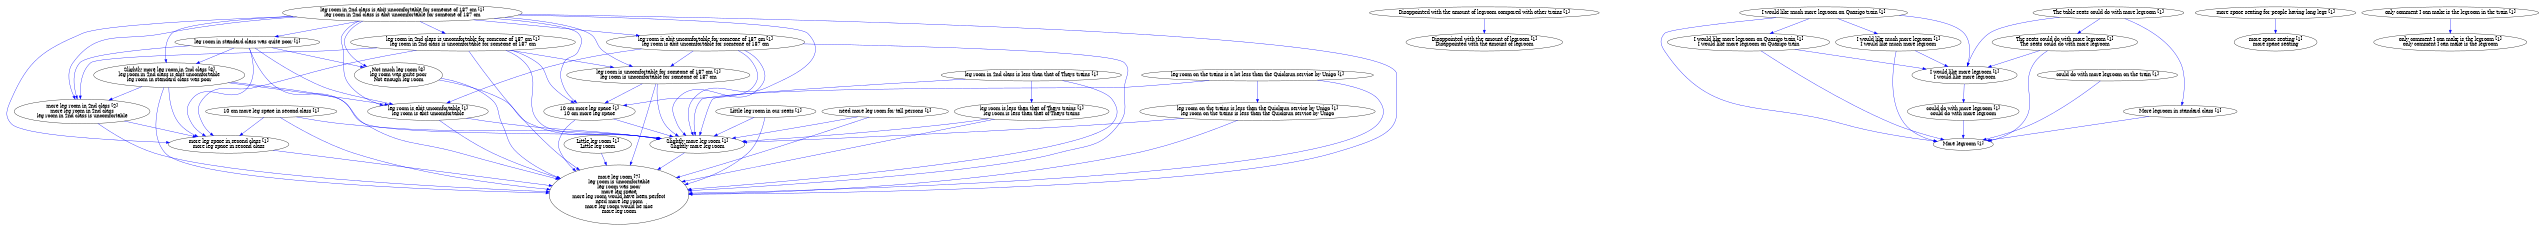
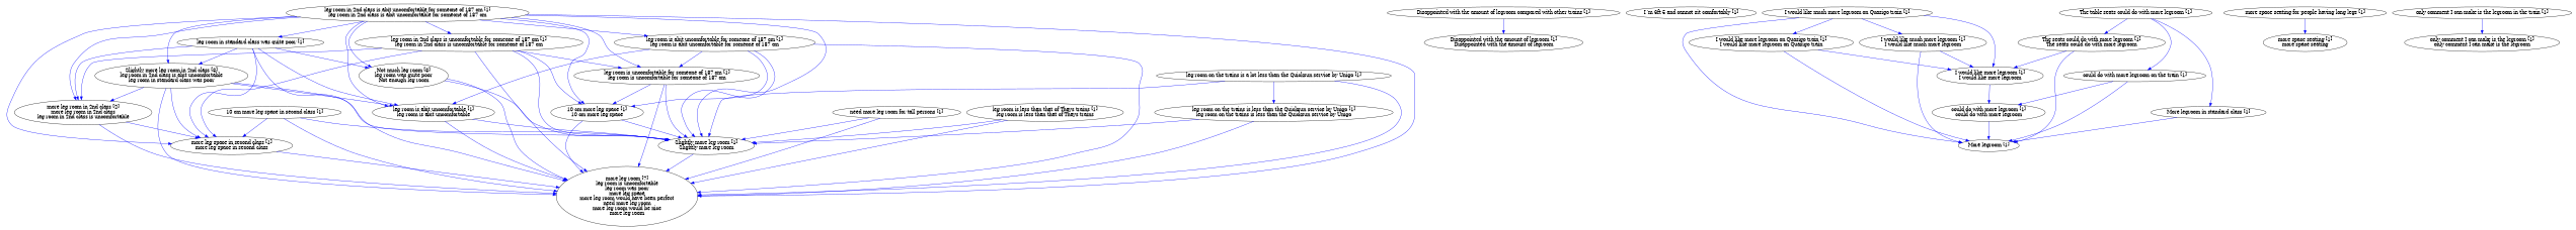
  digraph {
    edge [color=blue]
    "more leg room in 2nd class [2]\nmore leg room in 2nd class\nleg room in 2nd class is uncomfortable"
    "more leg room [7]\nleg room is uncomfortable\nleg room was poor\nmore leg space\nmore leg room would have been perfect\nneed more leg room\nmore leg room would be nice\nmore leg room"
    "more leg space in second class [1]\nmore leg space in second class"
    "Not much leg room [3]\nleg room was quite poor\nNot enough leg room"
    "Slightly more leg room [1]\nSlightly more leg room"
    "Slightly more leg room in 2nd class [3]\nleg room in 2nd class is abit uncomfortable\nleg room in standard class was poor"
    "leg room is abit uncomfortable [1]\nleg room is abit uncomfortable"
    "10 cm more leg space in second class [1]"
    "10 cm more leg space [1]\n10 cm more leg space"
    "Disappointed with the amount of legroom compared with other trains [1]"
    "Disappointed with the amount of legroom [1]\nDisappointed with the amount of legroom"
+   "I 'm 6ft 5 and cannot sit comfortably [1]"
    "I would like much more legroom on Quasigo train [1]"
    "I would like more legroom on Quasigo train [1]\nI would like more legroom on Quasigo train"
    "I would like more legroom [1]\nI would like more legroom"
    "I would like much more legroom [1]\nI would like much more legroom"
    "More legroom [1]"
    "could do with more legroom [1]\ncould do with more legroom"
-   "Little leg room in our seats [1]"
-   "Little leg room [1]\nLittle leg room"
    "More legroom in standard class [1]"
    "The table seats could do with more legroom [1]"
    "The seats could do with more legroom [1]\nThe seats could do with more legroom"
    "could do with more legroom on the train [1]"
    "leg room in 2nd class is abit uncomfortable for someone of 187 cm [1]\nleg room in 2nd class is abit uncomfortable for someone of 187 cm"
    "leg room is abit uncomfortable for someone of 187 cm [1]\nleg room is abit uncomfortable for someone of 187 cm"
    "leg room is uncomfortable for someone of 187 cm [1]\nleg room is uncomfortable for someone of 187 cm"
    "leg room in 2nd class is uncomfortable for someone of 187 cm [1]\nleg room in 2nd class is uncomfortable for someone of 187 cm"
    "leg room in standard class was quite poor [1]"
-   "leg room in 2nd class is less than that of Thays trains [1]"
    "leg room is less than that of Thays trains [1]\nleg room is less than that of Thays trains"
    "leg room on the trains is a lot less than the Quicksun service by Unigo [1]"
    "leg room on the trains is less than the Quicksun service by Unigo [1]\nleg room on the trains is less than the Quicksun service by Unigo"
    "more space seating for people having long legs [1]"
    "more space seating [1]\nmore space seating"
    "need more leg room for tall persons [1]"
    "only comment I can make is the legroom in the train [1]"
    "only comment I can make is the legroom [1]\nonly comment I can make is the legroom"
    "more leg room in 2nd class [2]\nmore leg room in 2nd class\nleg room in 2nd class is uncomfortable" -> "more leg room [7]\nleg room is uncomfortable\nleg room was poor\nmore leg space\nmore leg room would have been perfect\nneed more leg room\nmore leg room would be nice\nmore leg room"
    "more leg room in 2nd class [2]\nmore leg room in 2nd class\nleg room in 2nd class is uncomfortable" -> "more leg space in second class [1]\nmore leg space in second class"
    "more leg space in second class [1]\nmore leg space in second class" -> "more leg room [7]\nleg room is uncomfortable\nleg room was poor\nmore leg space\nmore leg room would have been perfect\nneed more leg room\nmore leg room would be nice\nmore leg room"
    "Not much leg room [3]\nleg room was quite poor\nNot enough leg room" -> "more leg room [7]\nleg room is uncomfortable\nleg room was poor\nmore leg space\nmore leg room would have been perfect\nneed more leg room\nmore leg room would be nice\nmore leg room"
    "Not much leg room [3]\nleg room was quite poor\nNot enough leg room" -> "Slightly more leg room [1]\nSlightly more leg room"
    "Slightly more leg room [1]\nSlightly more leg room" -> "more leg room [7]\nleg room is uncomfortable\nleg room was poor\nmore leg space\nmore leg room would have been perfect\nneed more leg room\nmore leg room would be nice\nmore leg room"
    "Slightly more leg room in 2nd class [3]\nleg room in 2nd class is abit uncomfortable\nleg room in standard class was poor" -> "more leg room in 2nd class [2]\nmore leg room in 2nd class\nleg room in 2nd class is uncomfortable"
    "Slightly more leg room in 2nd class [3]\nleg room in 2nd class is abit uncomfortable\nleg room in standard class was poor" -> "more leg room [7]\nleg room is uncomfortable\nleg room was poor\nmore leg space\nmore leg room would have been perfect\nneed more leg room\nmore leg room would be nice\nmore leg room"
    "Slightly more leg room in 2nd class [3]\nleg room in 2nd class is abit uncomfortable\nleg room in standard class was poor" -> "more leg space in second class [1]\nmore leg space in second class"
    "Slightly more leg room in 2nd class [3]\nleg room in 2nd class is abit uncomfortable\nleg room in standard class was poor" -> "Slightly more leg room [1]\nSlightly more leg room"
    "Slightly more leg room in 2nd class [3]\nleg room in 2nd class is abit uncomfortable\nleg room in standard class was poor" -> "leg room is abit uncomfortable [1]\nleg room is abit uncomfortable"
    "leg room is abit uncomfortable [1]\nleg room is abit uncomfortable" -> "more leg room [7]\nleg room is uncomfortable\nleg room was poor\nmore leg space\nmore leg room would have been perfect\nneed more leg room\nmore leg room would be nice\nmore leg room"
    "leg room is abit uncomfortable [1]\nleg room is abit uncomfortable" -> "Slightly more leg room [1]\nSlightly more leg room"
    "10 cm more leg space in second class [1]" -> "more leg room [7]\nleg room is uncomfortable\nleg room was poor\nmore leg space\nmore leg room would have been perfect\nneed more leg room\nmore leg room would be nice\nmore leg room"
    "10 cm more leg space in second class [1]" -> "more leg space in second class [1]\nmore leg space in second class"
    "10 cm more leg space in second class [1]" -> "Slightly more leg room [1]\nSlightly more leg room"
    "10 cm more leg space [1]\n10 cm more leg space" -> "more leg room [7]\nleg room is uncomfortable\nleg room was poor\nmore leg space\nmore leg room would have been perfect\nneed more leg room\nmore leg room would be nice\nmore leg room"
    "10 cm more leg space [1]\n10 cm more leg space" -> "Slightly more leg room [1]\nSlightly more leg room"
    "Disappointed with the amount of legroom compared with other trains [1]" -> "Disappointed with the amount of legroom [1]\nDisappointed with the amount of legroom"
    "I would like much more legroom on Quasigo train [1]" -> "I would like more legroom on Quasigo train [1]\nI would like more legroom on Quasigo train"
    "I would like much more legroom on Quasigo train [1]" -> "I would like more legroom [1]\nI would like more legroom"
    "I would like much more legroom on Quasigo train [1]" -> "I would like much more legroom [1]\nI would like much more legroom"
    "I would like much more legroom on Quasigo train [1]" -> "More legroom [1]"
    "I would like more legroom on Quasigo train [1]\nI would like more legroom on Quasigo train" -> "I would like more legroom [1]\nI would like more legroom"
    "I would like more legroom on Quasigo train [1]\nI would like more legroom on Quasigo train" -> "More legroom [1]"
    "I would like more legroom [1]\nI would like more legroom" -> "could do with more legroom [1]\ncould do with more legroom"
    "I would like much more legroom [1]\nI would like much more legroom" -> "I would like more legroom [1]\nI would like more legroom"
    "I would like much more legroom [1]\nI would like much more legroom" -> "More legroom [1]"
    "could do with more legroom [1]\ncould do with more legroom" -> "More legroom [1]"
-   "Little leg room in our seats [1]" -> "more leg room [7]\nleg room is uncomfortable\nleg room was poor\nmore leg space\nmore leg room would have been perfect\nneed more leg room\nmore leg room would be nice\nmore leg room"
-   "Little leg room in our seats [1]" -> "Slightly more leg room [1]\nSlightly more leg room"
-   "Little leg room [1]\nLittle leg room" -> "more leg room [7]\nleg room is uncomfortable\nleg room was poor\nmore leg space\nmore leg room would have been perfect\nneed more leg room\nmore leg room would be nice\nmore leg room"
    "More legroom in standard class [1]" -> "More legroom [1]"
-   "The table seats could do with more legroom [1]" -> "I would like more legroom [1]\nI would like more legroom"
+   "The table seats could do with more legroom [1]" -> "could do with more legroom on the train [1]"
    "The table seats could do with more legroom [1]" -> "More legroom in standard class [1]"
    "The table seats could do with more legroom [1]" -> "The seats could do with more legroom [1]\nThe seats could do with more legroom"
    "The seats could do with more legroom [1]\nThe seats could do with more legroom" -> "I would like more legroom [1]\nI would like more legroom"
    "The seats could do with more legroom [1]\nThe seats could do with more legroom" -> "More legroom [1]"
    "could do with more legroom on the train [1]" -> "More legroom [1]"
+   "could do with more legroom on the train [1]" -> "could do with more legroom [1]\ncould do with more legroom"
    "leg room in 2nd class is abit uncomfortable for someone of 187 cm [1]\nleg room in 2nd class is abit uncomfortable for someone of 187 cm" -> "more leg room in 2nd class [2]\nmore leg room in 2nd class\nleg room in 2nd class is uncomfortable"
    "leg room in 2nd class is abit uncomfortable for someone of 187 cm [1]\nleg room in 2nd class is abit uncomfortable for someone of 187 cm" -> "more leg room [7]\nleg room is uncomfortable\nleg room was poor\nmore leg space\nmore leg room would have been perfect\nneed more leg room\nmore leg room would be nice\nmore leg room"
    "leg room in 2nd class is abit uncomfortable for someone of 187 cm [1]\nleg room in 2nd class is abit uncomfortable for someone of 187 cm" -> "more leg space in second class [1]\nmore leg space in second class"
    "leg room in 2nd class is abit uncomfortable for someone of 187 cm [1]\nleg room in 2nd class is abit uncomfortable for someone of 187 cm" -> "Not much leg room [3]\nleg room was quite poor\nNot enough leg room"
    "leg room in 2nd class is abit uncomfortable for someone of 187 cm [1]\nleg room in 2nd class is abit uncomfortable for someone of 187 cm" -> "Slightly more leg room [1]\nSlightly more leg room"
    "leg room in 2nd class is abit uncomfortable for someone of 187 cm [1]\nleg room in 2nd class is abit uncomfortable for someone of 187 cm" -> "Slightly more leg room in 2nd class [3]\nleg room in 2nd class is abit uncomfortable\nleg room in standard class was poor"
    "leg room in 2nd class is abit uncomfortable for someone of 187 cm [1]\nleg room in 2nd class is abit uncomfortable for someone of 187 cm" -> "leg room is abit uncomfortable [1]\nleg room is abit uncomfortable"
    "leg room in 2nd class is abit uncomfortable for someone of 187 cm [1]\nleg room in 2nd class is abit uncomfortable for someone of 187 cm" -> "10 cm more leg space [1]\n10 cm more leg space"
    "leg room in 2nd class is abit uncomfortable for someone of 187 cm [1]\nleg room in 2nd class is abit uncomfortable for someone of 187 cm" -> "leg room is abit uncomfortable for someone of 187 cm [1]\nleg room is abit uncomfortable for someone of 187 cm"
    "leg room in 2nd class is abit uncomfortable for someone of 187 cm [1]\nleg room in 2nd class is abit uncomfortable for someone of 187 cm" -> "leg room is uncomfortable for someone of 187 cm [1]\nleg room is uncomfortable for someone of 187 cm"
    "leg room in 2nd class is abit uncomfortable for someone of 187 cm [1]\nleg room in 2nd class is abit uncomfortable for someone of 187 cm" -> "leg room in 2nd class is uncomfortable for someone of 187 cm [1]\nleg room in 2nd class is uncomfortable for someone of 187 cm"
    "leg room in 2nd class is abit uncomfortable for someone of 187 cm [1]\nleg room in 2nd class is abit uncomfortable for someone of 187 cm" -> "leg room in standard class was quite poor [1]"
    "leg room is abit uncomfortable for someone of 187 cm [1]\nleg room is abit uncomfortable for someone of 187 cm" -> "more leg room [7]\nleg room is uncomfortable\nleg room was poor\nmore leg space\nmore leg room would have been perfect\nneed more leg room\nmore leg room would be nice\nmore leg room"
    "leg room is abit uncomfortable for someone of 187 cm [1]\nleg room is abit uncomfortable for someone of 187 cm" -> "Slightly more leg room [1]\nSlightly more leg room"
    "leg room is abit uncomfortable for someone of 187 cm [1]\nleg room is abit uncomfortable for someone of 187 cm" -> "leg room is abit uncomfortable [1]\nleg room is abit uncomfortable"
    "leg room is abit uncomfortable for someone of 187 cm [1]\nleg room is abit uncomfortable for someone of 187 cm" -> "10 cm more leg space [1]\n10 cm more leg space"
    "leg room is abit uncomfortable for someone of 187 cm [1]\nleg room is abit uncomfortable for someone of 187 cm" -> "leg room is uncomfortable for someone of 187 cm [1]\nleg room is uncomfortable for someone of 187 cm"
    "leg room is uncomfortable for someone of 187 cm [1]\nleg room is uncomfortable for someone of 187 cm" -> "more leg room [7]\nleg room is uncomfortable\nleg room was poor\nmore leg space\nmore leg room would have been perfect\nneed more leg room\nmore leg room would be nice\nmore leg room"
    "leg room is uncomfortable for someone of 187 cm [1]\nleg room is uncomfortable for someone of 187 cm" -> "Slightly more leg room [1]\nSlightly more leg room"
    "leg room is uncomfortable for someone of 187 cm [1]\nleg room is uncomfortable for someone of 187 cm" -> "10 cm more leg space [1]\n10 cm more leg space"
    "leg room in 2nd class is uncomfortable for someone of 187 cm [1]\nleg room in 2nd class is uncomfortable for someone of 187 cm" -> "more leg room in 2nd class [2]\nmore leg room in 2nd class\nleg room in 2nd class is uncomfortable"
    "leg room in 2nd class is uncomfortable for someone of 187 cm [1]\nleg room in 2nd class is uncomfortable for someone of 187 cm" -> "more leg room [7]\nleg room is uncomfortable\nleg room was poor\nmore leg space\nmore leg room would have been perfect\nneed more leg room\nmore leg room would be nice\nmore leg room"
    "leg room in 2nd class is uncomfortable for someone of 187 cm [1]\nleg room in 2nd class is uncomfortable for someone of 187 cm" -> "more leg space in second class [1]\nmore leg space in second class"
    "leg room in 2nd class is uncomfortable for someone of 187 cm [1]\nleg room in 2nd class is uncomfortable for someone of 187 cm" -> "Slightly more leg room [1]\nSlightly more leg room"
    "leg room in 2nd class is uncomfortable for someone of 187 cm [1]\nleg room in 2nd class is uncomfortable for someone of 187 cm" -> "10 cm more leg space [1]\n10 cm more leg space"
    "leg room in 2nd class is uncomfortable for someone of 187 cm [1]\nleg room in 2nd class is uncomfortable for someone of 187 cm" -> "leg room is uncomfortable for someone of 187 cm [1]\nleg room is uncomfortable for someone of 187 cm"
    "leg room in standard class was quite poor [1]" -> "more leg room in 2nd class [2]\nmore leg room in 2nd class\nleg room in 2nd class is uncomfortable"
    "leg room in standard class was quite poor [1]" -> "more leg room [7]\nleg room is uncomfortable\nleg room was poor\nmore leg space\nmore leg room would have been perfect\nneed more leg room\nmore leg room would be nice\nmore leg room"
    "leg room in standard class was quite poor [1]" -> "more leg space in second class [1]\nmore leg space in second class"
    "leg room in standard class was quite poor [1]" -> "Not much leg room [3]\nleg room was quite poor\nNot enough leg room"
    "leg room in standard class was quite poor [1]" -> "Slightly more leg room in 2nd class [3]\nleg room in 2nd class is abit uncomfortable\nleg room in standard class was poor"
    "leg room in standard class was quite poor [1]" -> "leg room is abit uncomfortable [1]\nleg room is abit uncomfortable"
-   "leg room in 2nd class is less than that of Thays trains [1]" -> "more leg room [7]\nleg room is uncomfortable\nleg room was poor\nmore leg space\nmore leg room would have been perfect\nneed more leg room\nmore leg room would be nice\nmore leg room"
-   "leg room in 2nd class is less than that of Thays trains [1]" -> "Slightly more leg room [1]\nSlightly more leg room"
-   "leg room in 2nd class is less than that of Thays trains [1]" -> "leg room is less than that of Thays trains [1]\nleg room is less than that of Thays trains"
    "leg room is less than that of Thays trains [1]\nleg room is less than that of Thays trains" -> "more leg room [7]\nleg room is uncomfortable\nleg room was poor\nmore leg space\nmore leg room would have been perfect\nneed more leg room\nmore leg room would be nice\nmore leg room"
    "leg room is less than that of Thays trains [1]\nleg room is less than that of Thays trains" -> "Slightly more leg room [1]\nSlightly more leg room"
    "leg room on the trains is a lot less than the Quicksun service by Unigo [1]" -> "more leg room [7]\nleg room is uncomfortable\nleg room was poor\nmore leg space\nmore leg room would have been perfect\nneed more leg room\nmore leg room would be nice\nmore leg room"
    "leg room on the trains is a lot less than the Quicksun service by Unigo [1]" -> "Slightly more leg room [1]\nSlightly more leg room"
    "leg room on the trains is a lot less than the Quicksun service by Unigo [1]" -> "leg room on the trains is less than the Quicksun service by Unigo [1]\nleg room on the trains is less than the Quicksun service by Unigo"
    "leg room on the trains is less than the Quicksun service by Unigo [1]\nleg room on the trains is less than the Quicksun service by Unigo" -> "more leg room [7]\nleg room is uncomfortable\nleg room was poor\nmore leg space\nmore leg room would have been perfect\nneed more leg room\nmore leg room would be nice\nmore leg room"
    "leg room on the trains is less than the Quicksun service by Unigo [1]\nleg room on the trains is less than the Quicksun service by Unigo" -> "Slightly more leg room [1]\nSlightly more leg room"
    "more space seating for people having long legs [1]" -> "more space seating [1]\nmore space seating"
    "need more leg room for tall persons [1]" -> "more leg room [7]\nleg room is uncomfortable\nleg room was poor\nmore leg space\nmore leg room would have been perfect\nneed more leg room\nmore leg room would be nice\nmore leg room"
    "need more leg room for tall persons [1]" -> "Slightly more leg room [1]\nSlightly more leg room"
    "only comment I can make is the legroom in the train [1]" -> "only comment I can make is the legroom [1]\nonly comment I can make is the legroom"
  }
